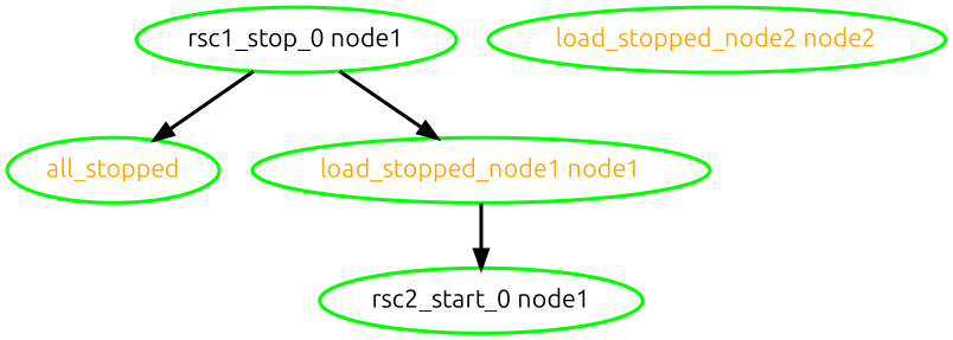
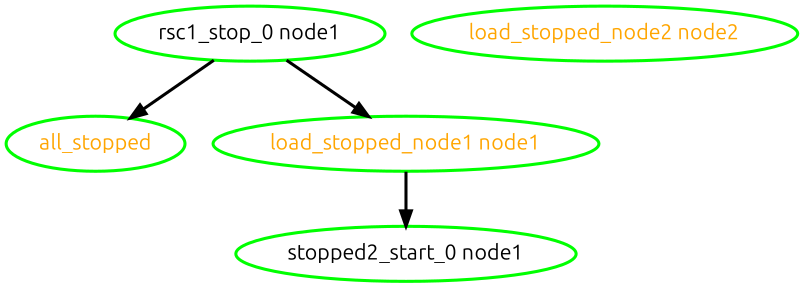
  digraph {
    fontname=Ubuntu
    node [color=green fontcolor=orange style=bold fontname=Ubuntu]
    edge [style=bold fontname=Ubuntu]
    all_stopped
    "load_stopped_node1 node1"
-   "rsc2_start_0 node1" [fontcolor=black]
+   "rsc2_start_0 node1" [fontcolor=black label="stopped2_start_0 node1"]
    "load_stopped_node2 node2"
    "rsc1_stop_0 node1" [fontcolor=black]
    "load_stopped_node1 node1" -> "rsc2_start_0 node1"
    "rsc1_stop_0 node1" -> all_stopped
    "rsc1_stop_0 node1" -> "load_stopped_node1 node1"
  }
